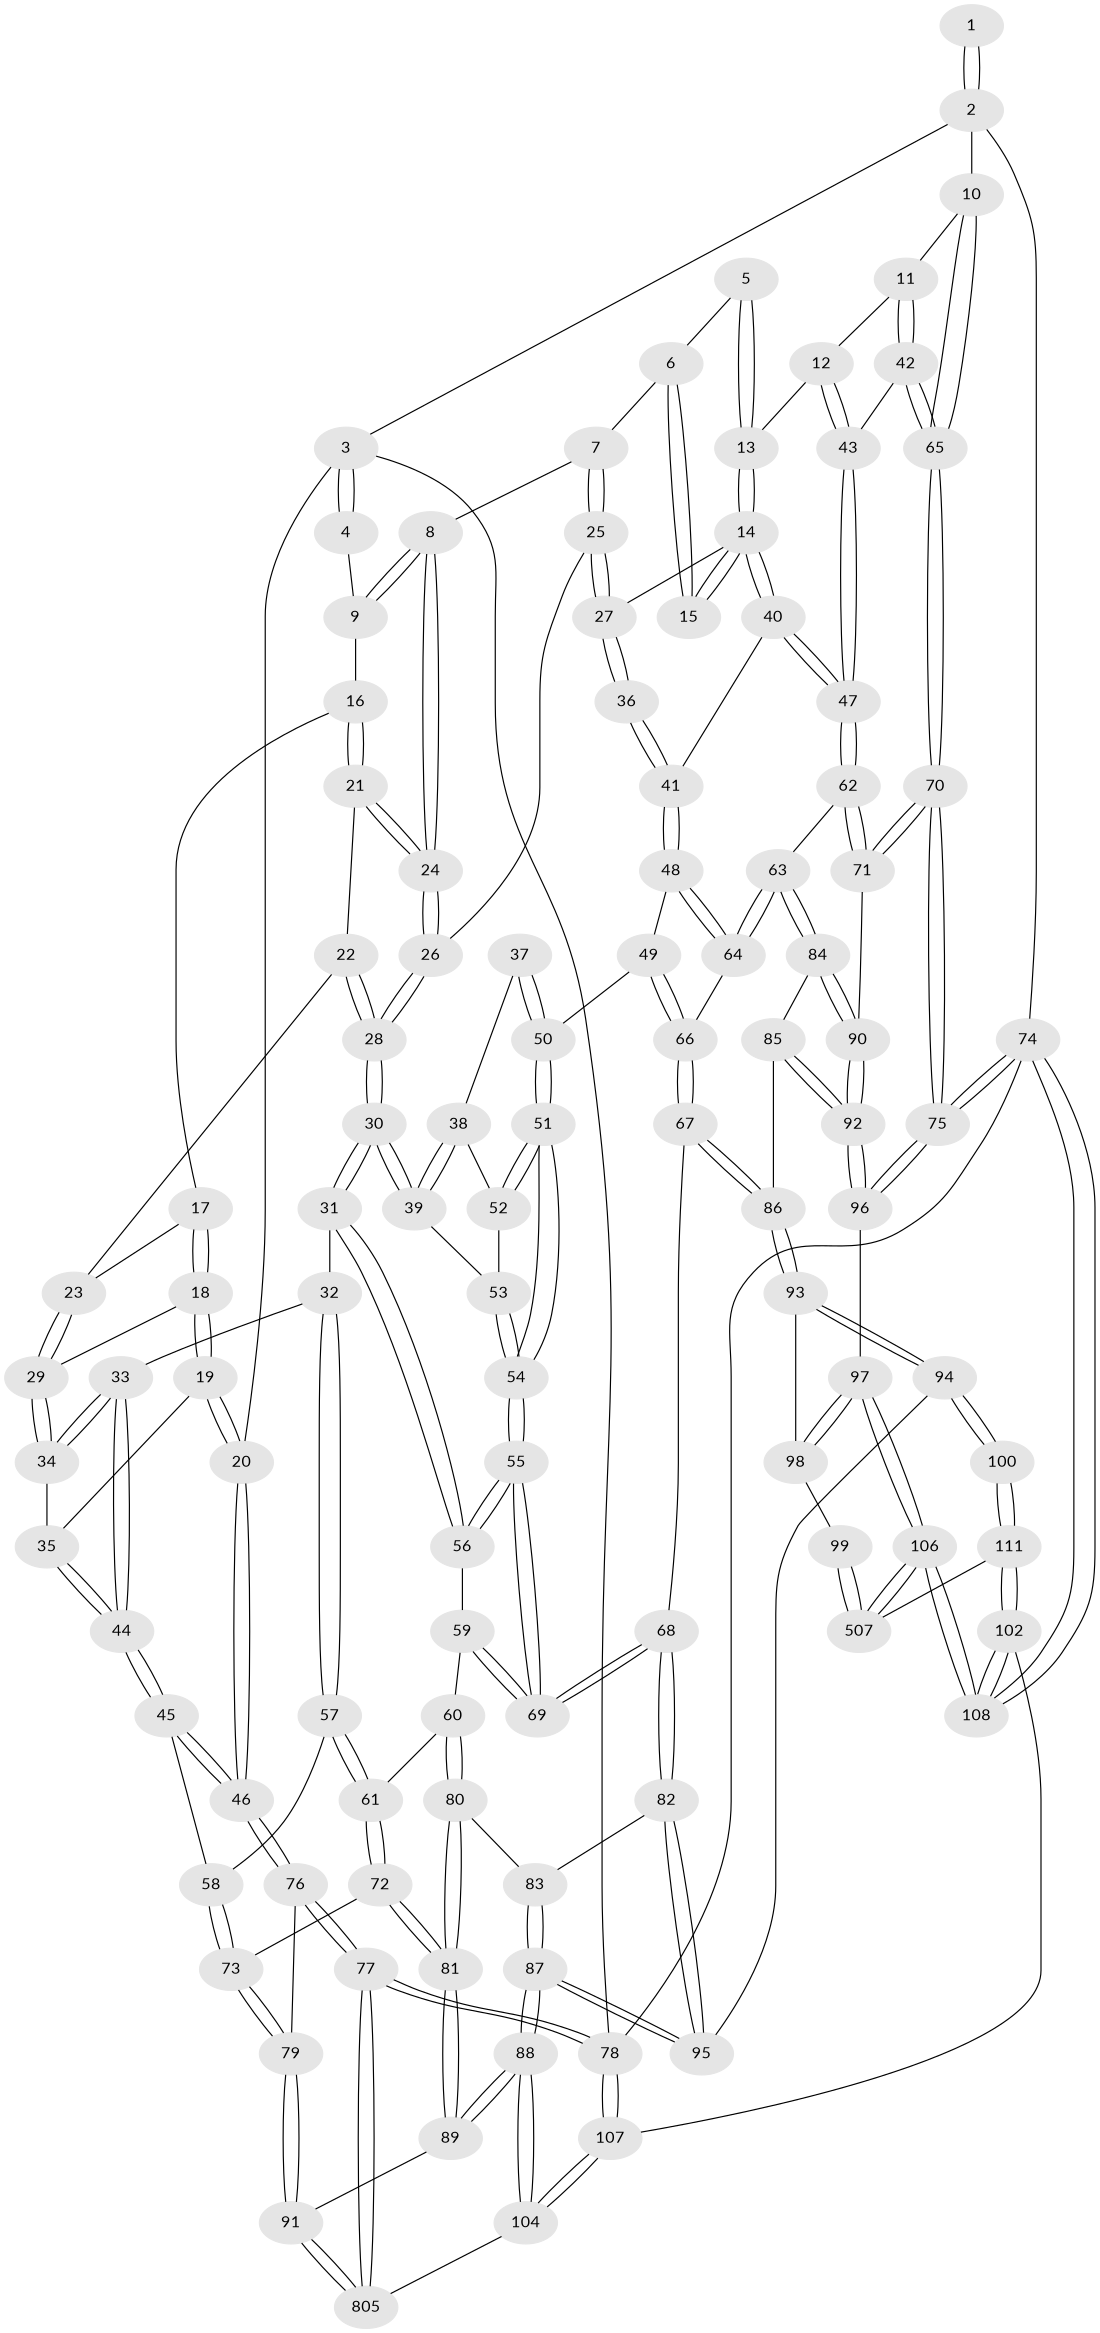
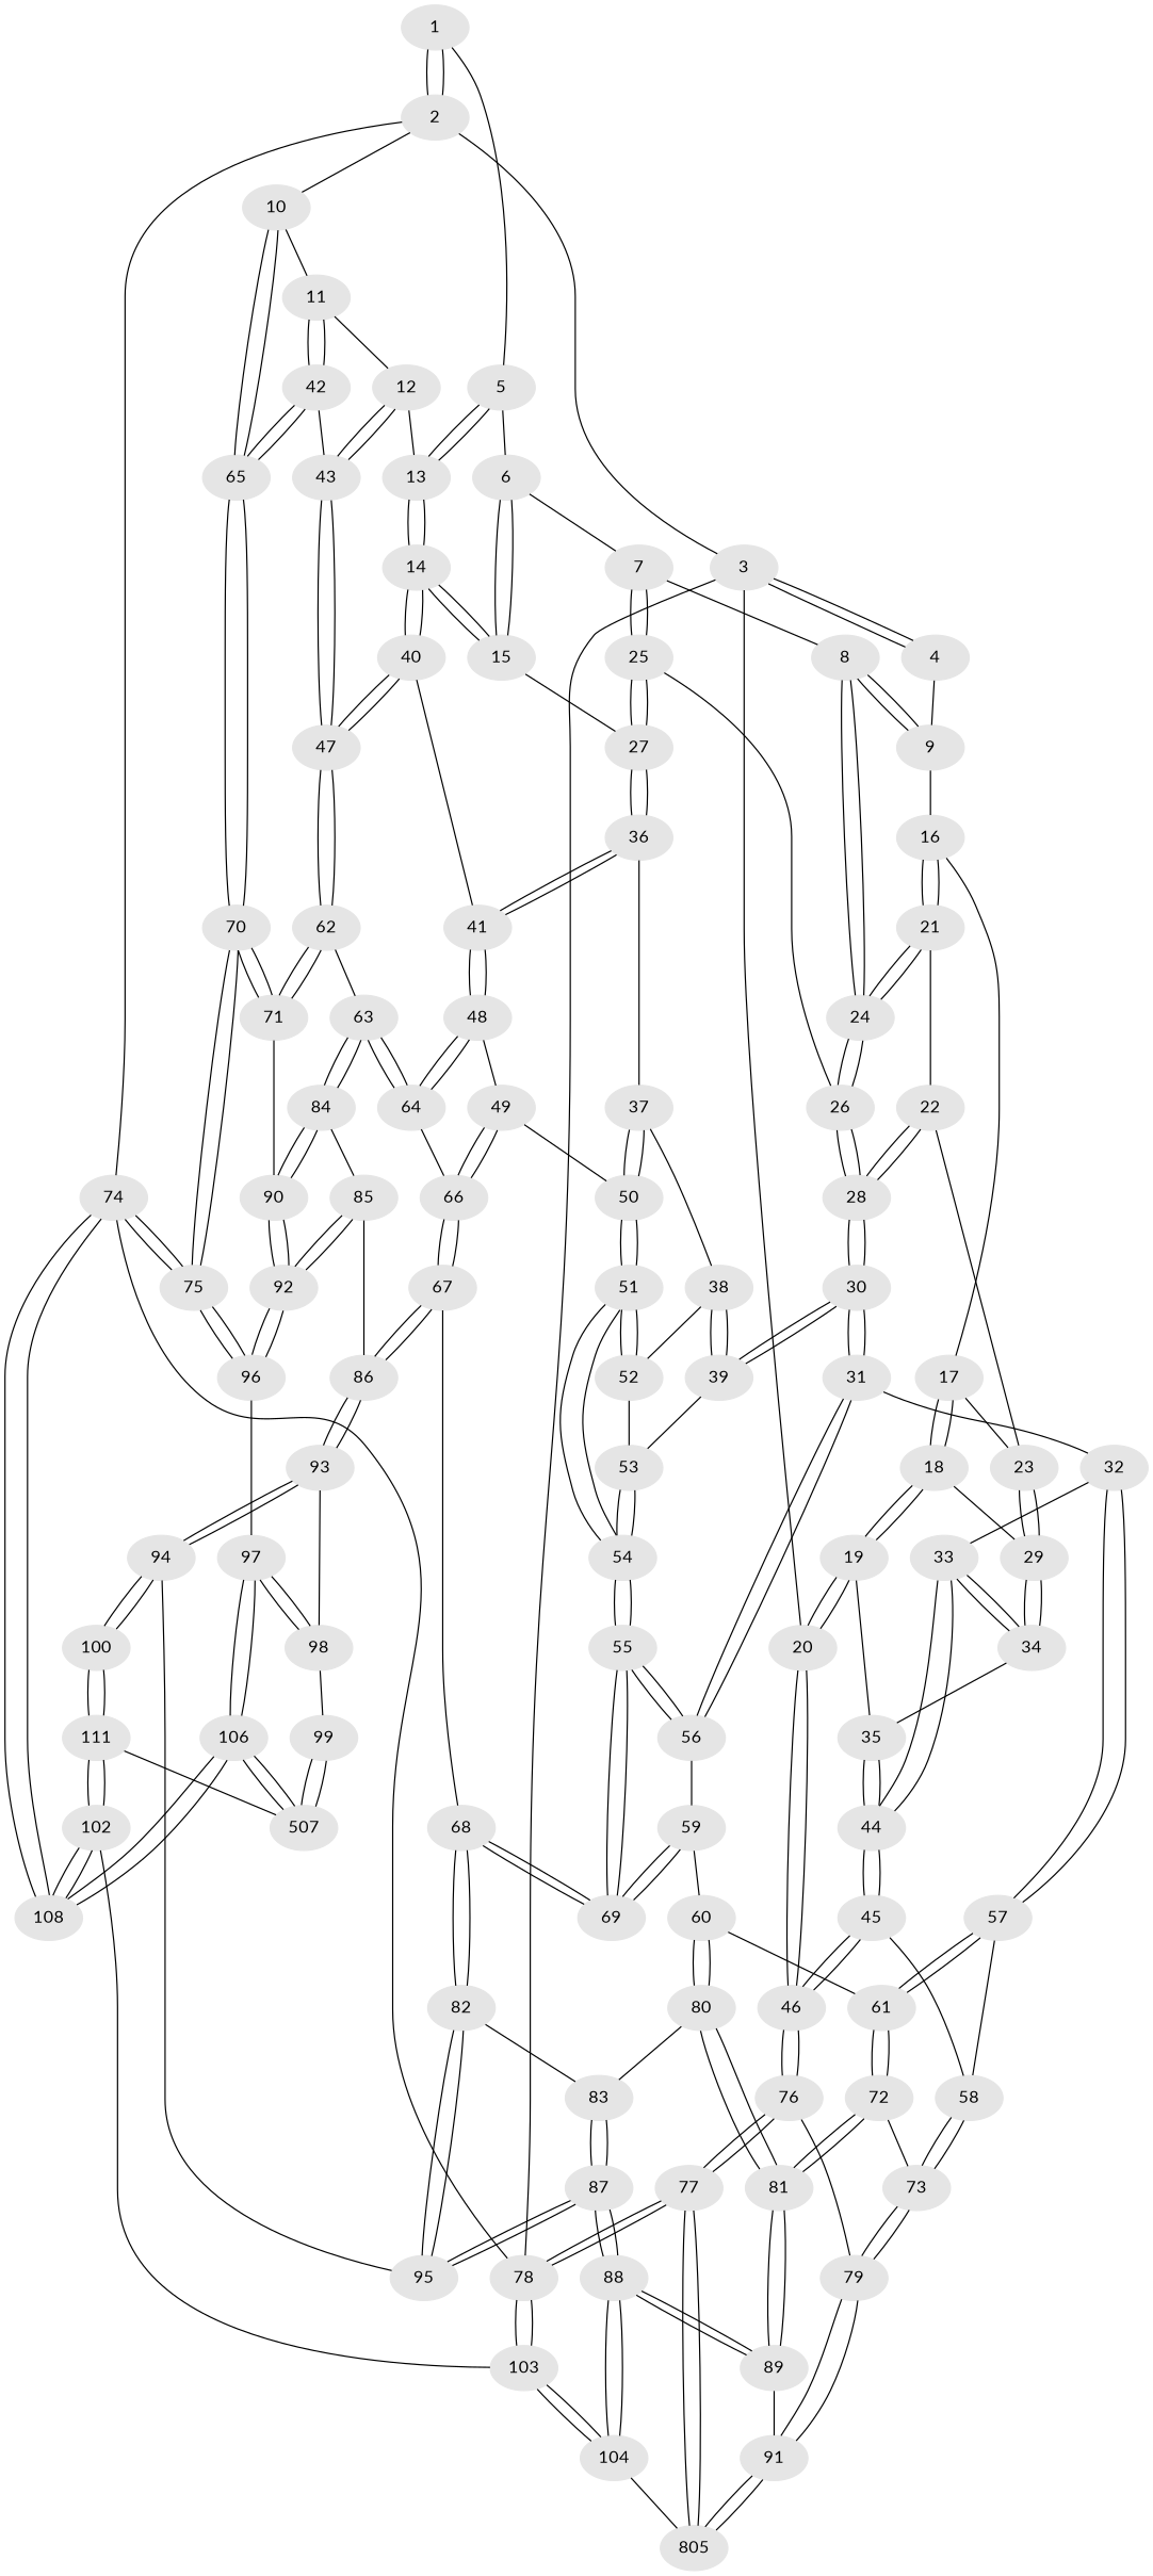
  graph {
    fontname=Lato
    node [color=gray90 fontname=Lato style=filled]
    edge [fontname=Lato]
    1
    2
    5
    3
    10
    74
    6
    13
    4
    20
    78
    11
    65
    75
    108
    9
    46
-   103 [label=107]
+   103
    16
    7
    15
    14
    8
    25
    27
    24
    26
    17
    21
    12
    42
    70
    43
    47
    40
    41
    36
    18
    23
    22
    19
    29
    35
    34
    44
    76
    28
    30
    37
    31
    39
    32
    56
    53
    33
    57
    59
    58
    61
    45
    38
    50
    48
    52
    51
    54
    62
    49
    64
    73
    79
    77
    63
    71
    66
    67
    55
    69
    60
    72
    80
    81
    83
    84
    90
    85
    68
    86
    82
    93
    95
    96
    92
    89
    91
    97
    n97 [label=805]
    104
    87
    88
    94
    98
    100
    99
    n105 [label=111]
    106
    n107 [label=507]
    102
    1 -- 2
    1 -- 2
+   1 -- 5
    2 -- 3
    2 -- 10
    2 -- 74
    5 -- 6
    5 -- 13
    5 -- 13
    3 -- 4
    3 -- 4
    3 -- 20
    3 -- 78
    10 -- 11
    10 -- 65
    10 -- 65
    74 -- 78
    74 -- 75
    74 -- 75
    74 -- 108
    74 -- 108
    6 -- 7
    6 -- 15
    6 -- 15
    13 -- 14
    13 -- 14
    4 -- 9
    20 -- 46
    20 -- 46
    78 -- 103
    78 -- 103
    11 -- 12
    11 -- 42
    11 -- 42
    65 -- 70
    65 -- 70
    75 -- 96
    75 -- 96
    9 -- 16
    46 -- 76
    46 -- 76
    103 -- 104
    103 -- 104
    16 -- 17
    16 -- 21
    16 -- 21
    7 -- 8
    7 -- 25
    7 -- 25
-   14 -- 27
+   15 -- 27
    14 -- 15
    14 -- 15
    14 -- 40
    14 -- 40
    8 -- 9
    8 -- 9
    8 -- 24
    8 -- 24
    25 -- 27
    25 -- 27
    25 -- 26
    27 -- 36
    27 -- 36
    24 -- 26
    24 -- 26
    26 -- 28
    26 -- 28
    17 -- 18
    17 -- 18
    17 -- 23
    21 -- 24
    21 -- 24
    21 -- 22
    12 -- 13
    12 -- 43
    12 -- 43
    42 -- 65
    42 -- 65
    42 -- 43
    70 -- 75
    70 -- 75
    70 -- 71
    70 -- 71
    43 -- 47
    43 -- 47
    47 -- 62
    47 -- 62
    40 -- 47
    40 -- 47
    40 -- 41
    41 -- 48
    41 -- 48
    36 -- 41
    36 -- 41
+   36 -- 37
    18 -- 19
    18 -- 19
    18 -- 29
    23 -- 29
    23 -- 29
    22 -- 23
    22 -- 28
    22 -- 28
    19 -- 20
    19 -- 20
    19 -- 35
    29 -- 34
    29 -- 34
    35 -- 44
    35 -- 44
    34 -- 35
    44 -- 45
    44 -- 45
    76 -- 79
    76 -- 77
    76 -- 77
    28 -- 30
    28 -- 30
    30 -- 31
    30 -- 31
    30 -- 39
    30 -- 39
    37 -- 38
    37 -- 50
    37 -- 50
    31 -- 32
    31 -- 56
    31 -- 56
    39 -- 53
    32 -- 33
    32 -- 57
    32 -- 57
    56 -- 59
    53 -- 54
    53 -- 54
    33 -- 34
    33 -- 34
    33 -- 44
    33 -- 44
    57 -- 58
    57 -- 61
    57 -- 61
    59 -- 69
    59 -- 69
    59 -- 60
    58 -- 73
    58 -- 73
    61 -- 72
    61 -- 72
    45 -- 46
    45 -- 46
    45 -- 58
    38 -- 39
    38 -- 39
    38 -- 52
    50 -- 51
    50 -- 51
    48 -- 49
    48 -- 64
    48 -- 64
    52 -- 53
    51 -- 52
    51 -- 52
    51 -- 54
    51 -- 54
    54 -- 55
    54 -- 55
    62 -- 63
    62 -- 71
    62 -- 71
    49 -- 50
    49 -- 66
    49 -- 66
    64 -- 66
    73 -- 79
    73 -- 79
    79 -- 91
    79 -- 91
    77 -- 78
    77 -- 78
    77 -- n97
    77 -- n97
    63 -- 64
    63 -- 64
    63 -- 84
    63 -- 84
    71 -- 90
    66 -- 67
    66 -- 67
    67 -- 68
    67 -- 86
    67 -- 86
    55 -- 56
    55 -- 56
    55 -- 69
    55 -- 69
    60 -- 61
    60 -- 80
    60 -- 80
    72 -- 73
    72 -- 81
    72 -- 81
    80 -- 81
    80 -- 81
    80 -- 83
    81 -- 89
    81 -- 89
    83 -- 87
    83 -- 87
    84 -- 90
    84 -- 90
    84 -- 85
    90 -- 92
    90 -- 92
    85 -- 86
    85 -- 92
    85 -- 92
    68 -- 69
    68 -- 69
    68 -- 82
    68 -- 82
    86 -- 93
    86 -- 93
    82 -- 83
    82 -- 95
    82 -- 95
    93 -- 94
    93 -- 94
    93 -- 98
    96 -- 97
    92 -- 96
    92 -- 96
    89 -- 91
    91 -- n97
    91 -- n97
    97 -- 98
    97 -- 98
    97 -- 106
    97 -- 106
    104 -- n97
    87 -- 95
    87 -- 95
    87 -- 88
    87 -- 88
    88 -- 89
    88 -- 89
    88 -- 104
    88 -- 104
    94 -- 95
    94 -- 100
    94 -- 100
    98 -- 99
    100 -- n105
    100 -- n105
    99 -- n107
    99 -- n107
    n105 -- n107
    n105 -- 102
    n105 -- 102
    106 -- 108
    106 -- 108
    106 -- n107
    106 -- n107
    102 -- 108
    102 -- 108
    102 -- 103
  }
